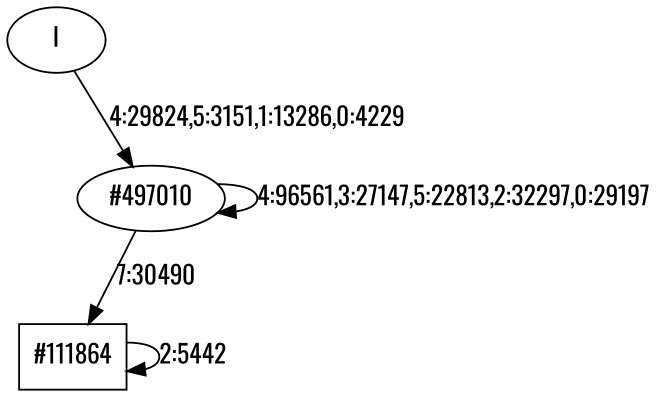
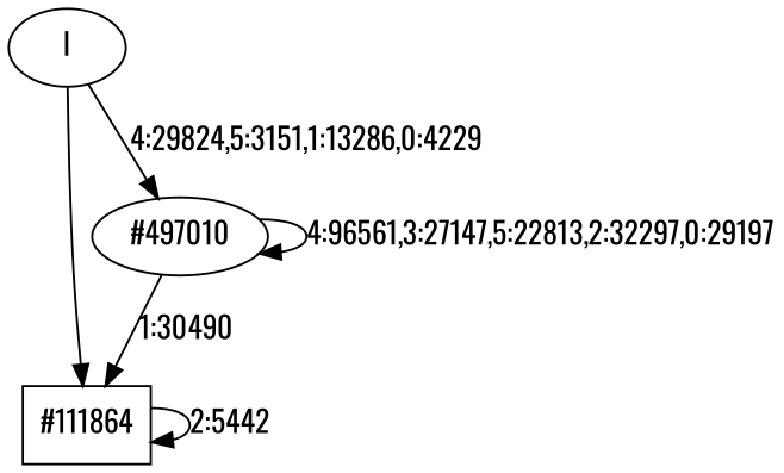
  digraph {
    fontname=Oswald
    node [fontname=Oswald]
    edge [fontname=Oswald]
    n1 [label="#111864" shape=box]
    n2 [label="#497010"]
    I
    n1 -> n1 [label="2:5442"]
-   n2 -> n1 [label="7:30490"]
+   n2 -> n1 [label="1:30490"]
    n2 -> n2 [label="4:96561,3:27147,5:22813,2:32297,0:29197"]
+   I -> n1
    I -> n2 [label="4:29824,5:3151,1:13286,0:4229"]
  }
